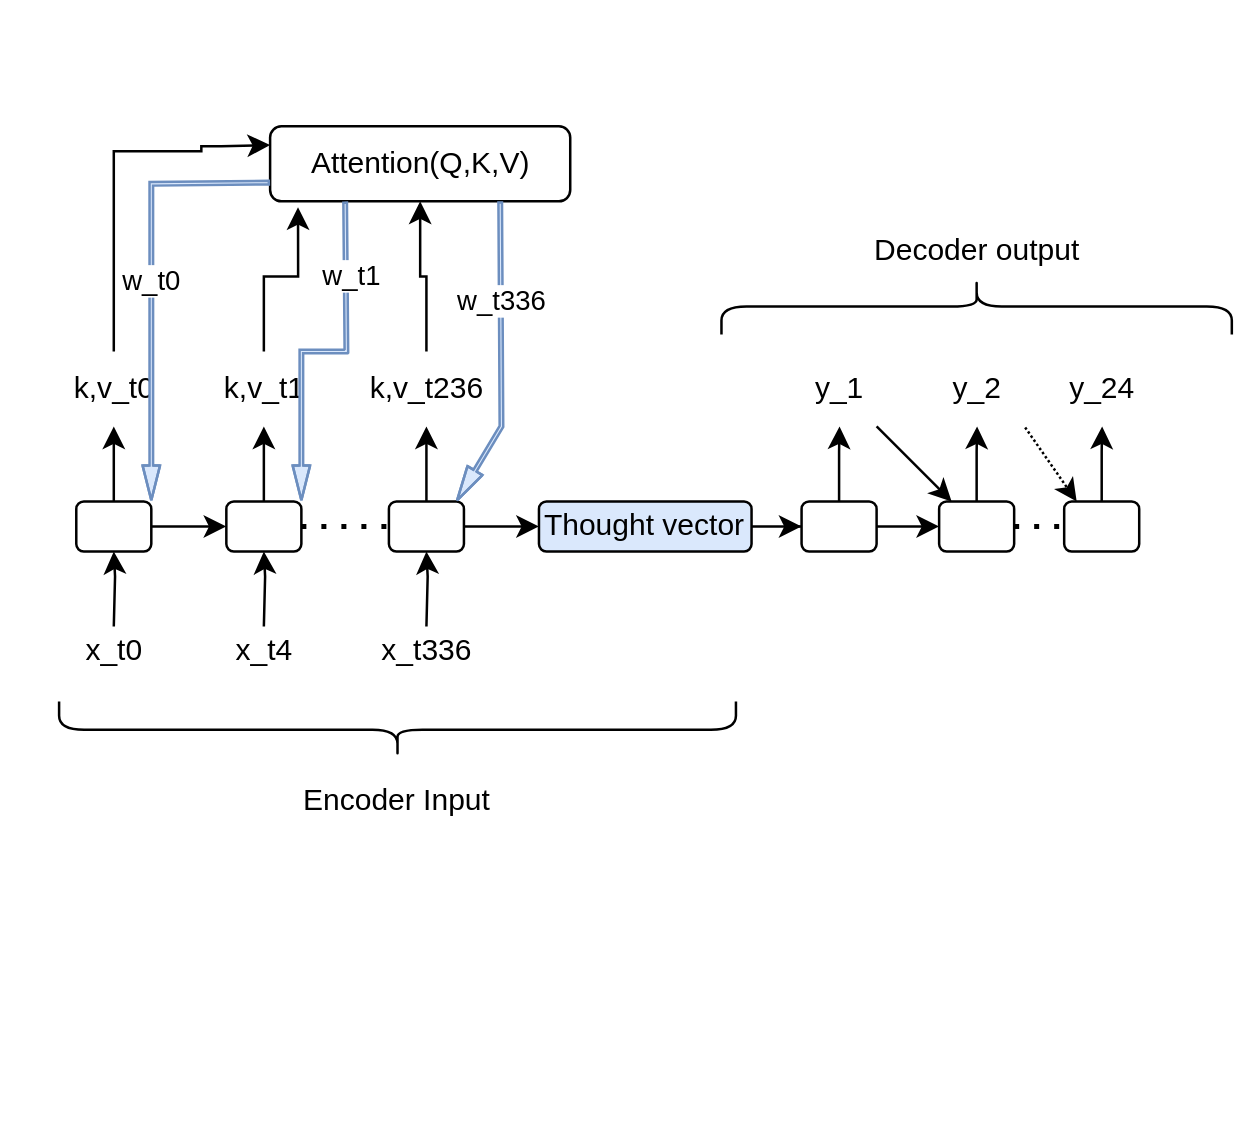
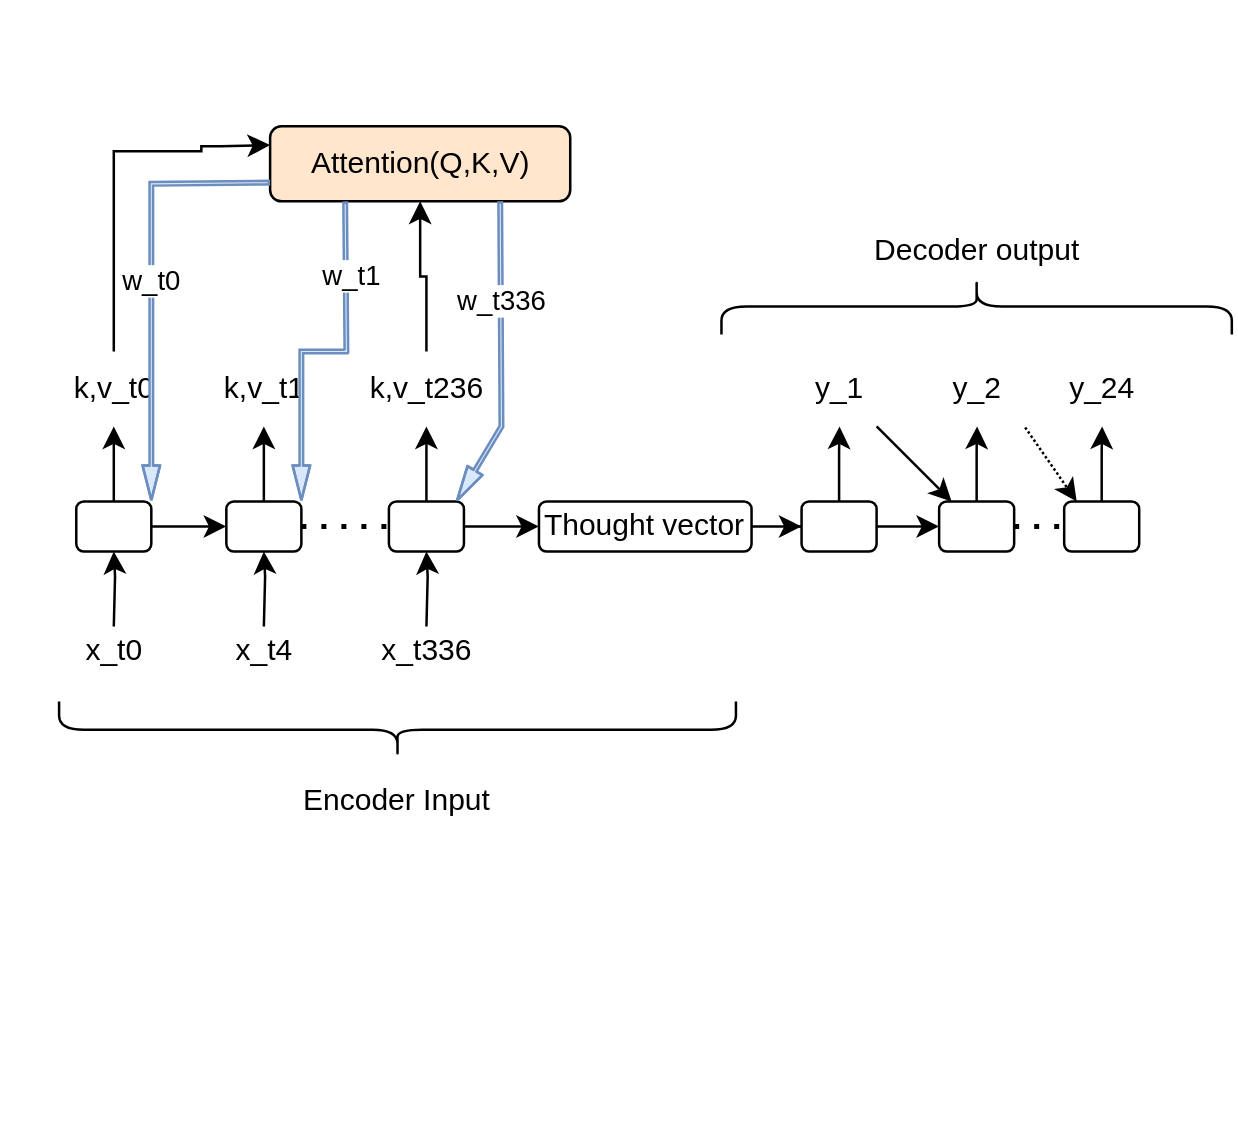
  <mxCell id="0" />
  <mxCell id="1" parent="0" />
  <mxCell id="2" style="edgeStyle=orthogonalEdgeStyle;rounded=0;orthogonalLoop=1;jettySize=auto;html=1;" parent="1" target="5" edge="1"><mxGeometry relative="1" as="geometry"><mxPoint x="170" y="250" as="sourcePoint" /></mxGeometry></mxCell>
  <mxCell id="3" style="edgeStyle=orthogonalEdgeStyle;rounded=0;orthogonalLoop=1;jettySize=auto;html=1;" parent="1" source="5" edge="1"><mxGeometry relative="1" as="geometry"><mxPoint x="215" y="210" as="targetPoint" /></mxGeometry></mxCell>
  <mxCell id="4" style="edgeStyle=orthogonalEdgeStyle;rounded=0;orthogonalLoop=1;jettySize=auto;html=1;" parent="1" source="5" edge="1"><mxGeometry relative="1" as="geometry"><mxPoint x="170" y="170" as="targetPoint" /></mxGeometry></mxCell>
  <mxCell id="5" value="" style="rounded=1;whiteSpace=wrap;html=1;" parent="1" vertex="1"><mxGeometry x="155" y="200" width="30" height="20" as="geometry" /></mxCell>
  <mxCell id="6" value="x_t336" style="text;html=1;align=center;verticalAlign=middle;resizable=0;points=[];autosize=1;strokeColor=none;fillColor=none;" parent="1" vertex="1"><mxGeometry x="140" y="245" width="60" height="30" as="geometry" /></mxCell>
  <mxCell id="7" style="edgeStyle=orthogonalEdgeStyle;rounded=0;orthogonalLoop=1;jettySize=auto;html=1;entryX=0;entryY=0.5;entryDx=0;entryDy=0;" parent="1" source="39" target="11" edge="1"><mxGeometry relative="1" as="geometry" /></mxCell>
  <mxCell id="8" value="" style="group;" parent="1" vertex="1" connectable="0"><mxGeometry x="315" y="140" width="40" height="135" as="geometry" /></mxCell>
  <mxCell id="9" value="" style="group;" parent="8" vertex="1" connectable="0"><mxGeometry x="5" y="30" width="30" height="105" as="geometry" /></mxCell>
  <mxCell id="10" style="edgeStyle=orthogonalEdgeStyle;rounded=0;orthogonalLoop=1;jettySize=auto;html=1;" parent="9" source="11" edge="1"><mxGeometry relative="1" as="geometry"><mxPoint x="15.176" as="targetPoint" /></mxGeometry></mxCell>
  <mxCell id="11" value="" style="rounded=1;whiteSpace=wrap;html=1;" parent="9" vertex="1"><mxGeometry y="30" width="30" height="20" as="geometry" /></mxCell>
  <mxCell id="12" value="y_1" style="text;html=1;align=center;verticalAlign=middle;resizable=0;points=[];autosize=1;strokeColor=none;fillColor=none;" parent="8" vertex="1"><mxGeometry width="40" height="30" as="geometry" /></mxCell>
  <mxCell id="13" value="" style="group;" parent="1" vertex="1" connectable="0"><mxGeometry x="370" y="140" width="40" height="135" as="geometry" /></mxCell>
  <mxCell id="14" value="" style="group;" parent="13" vertex="1" connectable="0"><mxGeometry x="5" y="30" width="30" height="105" as="geometry" /></mxCell>
  <mxCell id="15" style="edgeStyle=orthogonalEdgeStyle;rounded=0;orthogonalLoop=1;jettySize=auto;html=1;" parent="14" source="16" edge="1"><mxGeometry relative="1" as="geometry"><mxPoint x="15.176" as="targetPoint" /></mxGeometry></mxCell>
  <mxCell id="16" value="" style="rounded=1;whiteSpace=wrap;html=1;" parent="14" vertex="1"><mxGeometry y="30" width="30" height="20" as="geometry" /></mxCell>
  <mxCell id="17" value="y_2" style="text;html=1;align=center;verticalAlign=middle;resizable=0;points=[];autosize=1;strokeColor=none;fillColor=none;" parent="13" vertex="1"><mxGeometry width="40" height="30" as="geometry" /></mxCell>
  <mxCell id="18" value="" style="group;" parent="1" vertex="1" connectable="0"><mxGeometry x="420" y="140" width="45" height="135" as="geometry" /></mxCell>
  <mxCell id="19" value="" style="group;" parent="18" vertex="1" connectable="0"><mxGeometry x="5" y="30" width="30" height="105" as="geometry" /></mxCell>
  <mxCell id="20" style="edgeStyle=orthogonalEdgeStyle;rounded=0;orthogonalLoop=1;jettySize=auto;html=1;" parent="19" source="21" edge="1"><mxGeometry relative="1" as="geometry"><mxPoint x="15.176" as="targetPoint" /></mxGeometry></mxCell>
  <mxCell id="21" value="" style="rounded=1;whiteSpace=wrap;html=1;" parent="19" vertex="1"><mxGeometry y="30" width="30" height="20" as="geometry" /></mxCell>
  <mxCell id="22" value="y_24" style="text;html=1;align=center;verticalAlign=middle;resizable=0;points=[];autosize=1;strokeColor=none;fillColor=none;" parent="18" vertex="1"><mxGeometry x="-5" width="50" height="30" as="geometry" /></mxCell>
  <mxCell id="23" style="edgeStyle=orthogonalEdgeStyle;rounded=0;orthogonalLoop=1;jettySize=auto;html=1;" parent="1" source="11" target="16" edge="1"><mxGeometry relative="1" as="geometry"><Array as="points"><mxPoint x="350" y="210" /><mxPoint x="350" y="210" /></Array></mxGeometry></mxCell>
  <mxCell id="24" value="" style="endArrow=classic;html=1;rounded=0;" parent="1" source="12" edge="1"><mxGeometry width="50" height="50" relative="1" as="geometry"><mxPoint x="270" y="190" as="sourcePoint" /><mxPoint x="380" y="200" as="targetPoint" /><Array as="points"><mxPoint x="380" y="200" /></Array></mxGeometry></mxCell>
  <mxCell id="25" value="" style="endArrow=classic;html=1;rounded=0;exitX=0.985;exitY=1.013;exitDx=0;exitDy=0;exitPerimeter=0;dashed=1;dashPattern=1 1;" parent="1" source="17" edge="1"><mxGeometry width="50" height="50" relative="1" as="geometry"><mxPoint x="360" y="180" as="sourcePoint" /><mxPoint x="430" y="200" as="targetPoint" /><Array as="points" /></mxGeometry></mxCell>
  <mxCell id="26" style="edgeStyle=orthogonalEdgeStyle;rounded=0;orthogonalLoop=1;jettySize=auto;html=1;" parent="1" target="29" edge="1"><mxGeometry relative="1" as="geometry"><mxPoint x="45" y="250" as="sourcePoint" /></mxGeometry></mxCell>
  <mxCell id="27" style="edgeStyle=orthogonalEdgeStyle;rounded=0;orthogonalLoop=1;jettySize=auto;html=1;" parent="1" source="29" edge="1"><mxGeometry relative="1" as="geometry"><mxPoint x="90" y="210" as="targetPoint" /></mxGeometry></mxCell>
  <mxCell id="28" style="edgeStyle=orthogonalEdgeStyle;rounded=0;orthogonalLoop=1;jettySize=auto;html=1;" parent="1" source="29" edge="1"><mxGeometry relative="1" as="geometry"><mxPoint x="45" y="170" as="targetPoint" /></mxGeometry></mxCell>
  <mxCell id="29" value="" style="rounded=1;whiteSpace=wrap;html=1;" parent="1" vertex="1"><mxGeometry x="30" y="200" width="30" height="20" as="geometry" /></mxCell>
  <mxCell id="30" style="edgeStyle=orthogonalEdgeStyle;rounded=0;orthogonalLoop=1;jettySize=auto;html=1;" parent="1" target="32" edge="1"><mxGeometry relative="1" as="geometry"><mxPoint x="105" y="250" as="sourcePoint" /></mxGeometry></mxCell>
  <mxCell id="31" style="edgeStyle=orthogonalEdgeStyle;rounded=0;orthogonalLoop=1;jettySize=auto;html=1;" parent="1" source="32" edge="1"><mxGeometry relative="1" as="geometry"><mxPoint x="105" y="170" as="targetPoint" /></mxGeometry></mxCell>
  <mxCell id="32" value="" style="rounded=1;whiteSpace=wrap;html=1;" parent="1" vertex="1"><mxGeometry x="90" y="200" width="30" height="20" as="geometry" /></mxCell>
  <mxCell id="33" value="x_t0" style="text;html=1;align=center;verticalAlign=middle;resizable=0;points=[];autosize=1;strokeColor=none;fillColor=none;" parent="1" vertex="1"><mxGeometry x="20" y="245" width="50" height="30" as="geometry" /></mxCell>
  <mxCell id="34" value="x_t4" style="text;html=1;align=center;verticalAlign=middle;resizable=0;points=[];autosize=1;strokeColor=none;fillColor=none;" parent="1" vertex="1"><mxGeometry x="80" y="245" width="50" height="30" as="geometry" /></mxCell>
  <mxCell id="35" value="" style="endArrow=none;dashed=1;html=1;dashPattern=1 3;strokeWidth=2;rounded=0;exitX=1;exitY=0.5;exitDx=0;exitDy=0;entryX=0;entryY=0.5;entryDx=0;entryDy=0;" parent="1" source="32" target="5" edge="1"><mxGeometry width="50" height="50" relative="1" as="geometry"><mxPoint x="130" y="209.8" as="sourcePoint" /><mxPoint x="150" y="209.8" as="targetPoint" /></mxGeometry></mxCell>
  <mxCell id="36" value="" style="endArrow=none;dashed=1;html=1;dashPattern=1 3;strokeWidth=2;rounded=0;exitX=1;exitY=0.5;exitDx=0;exitDy=0;entryX=0;entryY=0.5;entryDx=0;entryDy=0;" parent="1" source="16" target="21" edge="1"><mxGeometry width="50" height="50" relative="1" as="geometry"><mxPoint x="130" y="220" as="sourcePoint" /><mxPoint x="165" y="220" as="targetPoint" /></mxGeometry></mxCell>
  <mxCell id="37" value="" style="shape=curlyBracket;whiteSpace=wrap;html=1;rounded=1;rotation=-90;" parent="1" vertex="1"><mxGeometry x="147.19" y="155.94" width="22.5" height="270.63" as="geometry" /></mxCell>
  <mxCell id="38" value="" style="shape=curlyBracket;whiteSpace=wrap;html=1;rounded=1;rotation=90;" parent="1" vertex="1"><mxGeometry x="378.75" y="20" width="22.5" height="204.06" as="geometry" /></mxCell>
- <mxCell id="39" value="Thought vector" style="rounded=1;whiteSpace=wrap;html=1;fillColor=#dae8fc;" parent="1" vertex="1"><mxGeometry x="215" y="200" width="85" height="20" as="geometry" /></mxCell>
+ <mxCell id="39" value="Thought vector" style="rounded=1;whiteSpace=wrap;html=1;" parent="1" vertex="1"><mxGeometry x="215" y="200" width="85" height="20" as="geometry" /></mxCell>
  <mxCell id="40" value="Decoder output" style="text;html=1;align=center;verticalAlign=middle;resizable=0;points=[];autosize=1;strokeColor=none;fillColor=none;" parent="1" vertex="1"><mxGeometry x="335" y="85" width="110" height="30" as="geometry" /></mxCell>
  <mxCell id="41" value="Encoder Input" style="text;html=1;align=center;verticalAlign=middle;resizable=0;points=[];autosize=1;strokeColor=none;fillColor=none;" parent="1" vertex="1"><mxGeometry x="108.44" y="305" width="100" height="30" as="geometry" /></mxCell>
  <mxCell id="42" style="edgeStyle=orthogonalEdgeStyle;rounded=0;orthogonalLoop=1;jettySize=auto;html=1;entryX=0;entryY=0.25;entryDx=0;entryDy=0;" edge="1" parent="1" source="43" target="48"><mxGeometry relative="1" as="geometry"><mxPoint x="45" y="80" as="targetPoint" /><Array as="points"><mxPoint x="45" y="60" /><mxPoint x="80" y="60" /><mxPoint x="80" y="58" /><mxPoint x="88" y="58" /></Array></mxGeometry></mxCell>
  <mxCell id="43" value="k,v_t0 " style="text;html=1;align=center;verticalAlign=middle;resizable=0;points=[];autosize=1;strokeColor=none;fillColor=none;" vertex="1" parent="1"><mxGeometry x="20" y="140" width="50" height="30" as="geometry" /></mxCell>
- <mxCell id="44" style="edgeStyle=orthogonalEdgeStyle;rounded=0;orthogonalLoop=1;jettySize=auto;html=1;entryX=0.093;entryY=1.078;entryDx=0;entryDy=0;entryPerimeter=0;" edge="1" parent="1" source="45" target="48"><mxGeometry relative="1" as="geometry" /></mxCell>
  <mxCell id="45" value="k,v_t1" style="text;html=1;align=center;verticalAlign=middle;resizable=0;points=[];autosize=1;strokeColor=none;fillColor=none;" vertex="1" parent="1"><mxGeometry x="80" y="140" width="50" height="30" as="geometry" /></mxCell>
  <mxCell id="46" style="edgeStyle=orthogonalEdgeStyle;rounded=0;orthogonalLoop=1;jettySize=auto;html=1;entryX=0.5;entryY=1;entryDx=0;entryDy=0;" edge="1" parent="1" source="47" target="48"><mxGeometry relative="1" as="geometry"><Array as="points"><mxPoint x="170" y="110" /><mxPoint x="168" y="110" /></Array></mxGeometry></mxCell>
  <mxCell id="47" value="k,v_t236" style="text;html=1;align=center;verticalAlign=middle;resizable=0;points=[];autosize=1;strokeColor=none;fillColor=none;" vertex="1" parent="1"><mxGeometry x="135" y="140" width="70" height="30" as="geometry" /></mxCell>
- <mxCell id="48" value="Attention(Q,K,V)" style="rounded=1;whiteSpace=wrap;html=1;" vertex="1" parent="1"><mxGeometry x="107.5" y="50" width="120" height="30" as="geometry" /></mxCell>
+ <mxCell id="48" value="Attention(Q,K,V)" style="rounded=1;whiteSpace=wrap;html=1;fillColor=#ffe6cc;" vertex="1" parent="1"><mxGeometry x="107.5" y="50" width="120" height="30" as="geometry" /></mxCell>
  <mxCell id="49" value="w_t0" style="shape=flexArrow;endArrow=classic;html=1;rounded=0;entryX=1;entryY=0;entryDx=0;entryDy=0;exitX=0;exitY=0.75;exitDx=0;exitDy=0;endSize=4.3;startSize=1;targetPerimeterSpacing=0;fillColor=#dae8fc;strokeColor=#6c8ebf;sketch=0;shadow=0;arcSize=9;strokeWidth=1;fillStyle=solid;width=1.429;endWidth=4.558;" edge="1" parent="1" source="48" target="29"><mxGeometry width="50" height="50" relative="1" as="geometry"><mxPoint x="60" y="115" as="sourcePoint" /><mxPoint x="110" y="65" as="targetPoint" /><Array as="points"><mxPoint x="60" y="73" /><mxPoint x="60" y="110" /></Array></mxGeometry></mxCell>
  <mxCell id="50" value="w_t1" style="shape=flexArrow;endArrow=classic;html=1;rounded=0;entryX=1;entryY=0;entryDx=0;entryDy=0;exitX=0.25;exitY=1;exitDx=0;exitDy=0;endSize=4.3;startSize=1;targetPerimeterSpacing=0;fillColor=#dae8fc;strokeColor=#6c8ebf;sketch=0;shadow=0;arcSize=9;strokeWidth=1;fillStyle=solid;width=1.429;endWidth=4.558;" edge="1" parent="1" source="48" target="32"><mxGeometry x="-0.565" y="2" width="50" height="50" relative="1" as="geometry"><mxPoint x="117.5" y="82.5" as="sourcePoint" /><mxPoint x="70" y="210" as="targetPoint" /><Array as="points"><mxPoint x="138" y="140" /><mxPoint x="120" y="140" /></Array><mxPoint as="offset" /></mxGeometry></mxCell>
  <mxCell id="51" value="w_t336" style="shape=flexArrow;endArrow=classic;html=1;rounded=0;entryX=1;entryY=0;entryDx=0;entryDy=0;exitX=0.25;exitY=1;exitDx=0;exitDy=0;endSize=4.3;startSize=1;targetPerimeterSpacing=0;fillColor=#dae8fc;strokeColor=#6c8ebf;sketch=0;shadow=0;arcSize=9;strokeWidth=1;fillStyle=solid;width=1.429;endWidth=4.558;" edge="1" parent="1"><mxGeometry x="-0.36" width="50" height="50" relative="1" as="geometry"><mxPoint x="199.5" y="80" as="sourcePoint" /><mxPoint x="182" y="200" as="targetPoint" /><Array as="points"><mxPoint x="200" y="170" /></Array><mxPoint as="offset" /></mxGeometry></mxCell>
